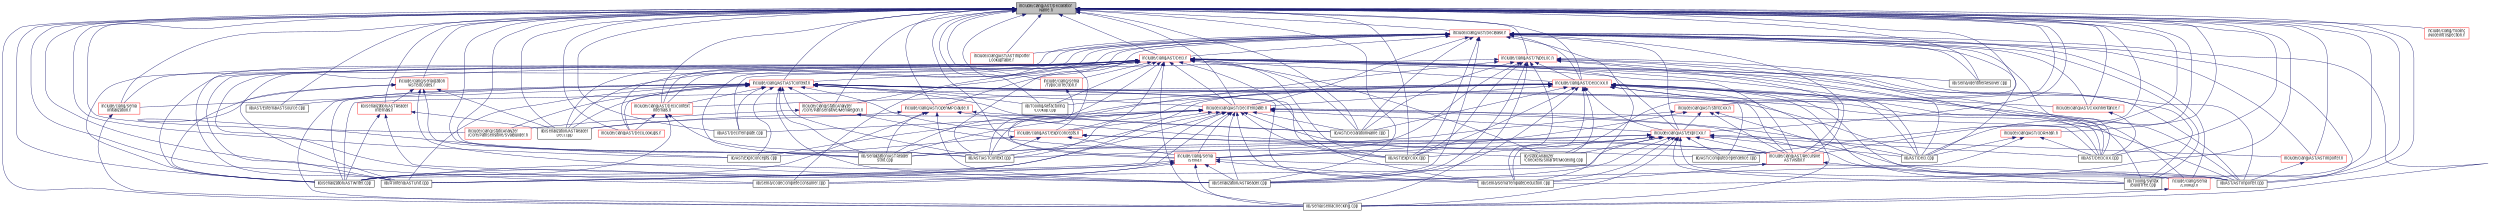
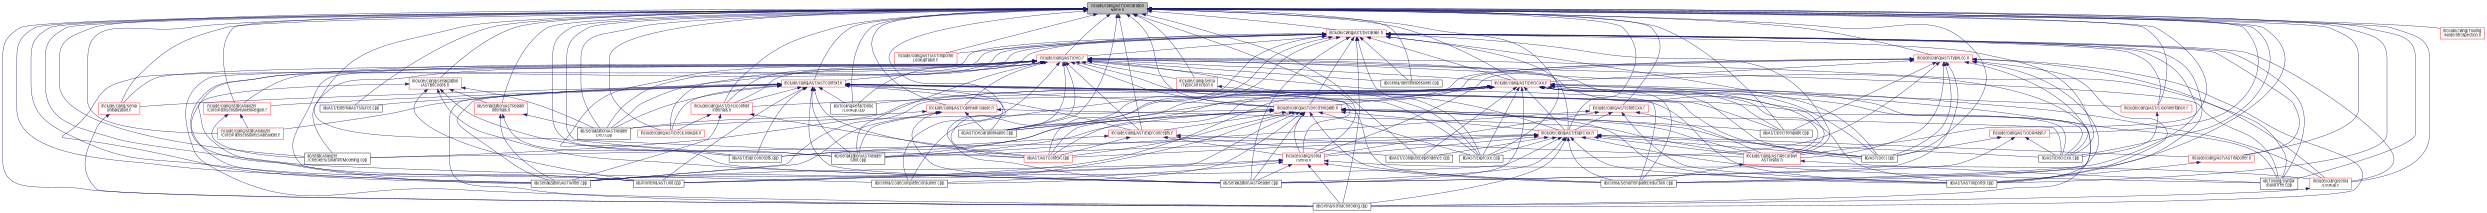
  digraph {
    fontname=Inter
    node [color=red fontname=Inter fontsize=10 shape=record]
    edge [color=midnightblue dir=back fontname=Inter fontsize=10 labelfontname=Helvetica labelfontsize=10 style=solid]
    n1 [color=black fillcolor=grey75 fontcolor=black height=0.2 label="include/clang/AST/Declaration\lName.h" style=filled width=0.4]
    n2 [height=0.2 label="include/clang/AST/ASTContext.h" width=0.4]
    n3 [height=0.2 label="include/clang/AST/DeclContext\lInternals.h" width=0.4]
    n4 [height=0.2 label="include/clang/AST/DeclLookups.h" width=0.4]
-   n5 [color=black height=0.2 label="lib/AST/ASTContext.cpp" width=0.4]
+   n5 [height=0.2 label="lib/AST/ASTContext.cpp" width=0.4]
    n6 [color=black height=0.2 label="lib/Serialization/ASTWriter.cpp" width=0.4]
    n7 [height=0.2 label="include/clang/AST/DeclTemplate.h" width=0.4]
    n8 [height=0.2 label="include/clang/AST/ExprConcepts.h" width=0.4]
    n9 [height=0.2 label="include/clang/AST/Recursive\lASTVisitor.h" width=0.4]
    n10 [color=black height=0.2 label="lib/Sema/SemaTemplateDeduction.cpp" width=0.4]
    n11 [color=black height=0.2 label="lib/Tooling/Syntax\l/BuildTree.cpp" width=0.4]
    n12 [height=0.2 label="include/clang/Sema\l/Sema.h" width=0.4]
    n13 [height=0.2 label="include/clang/Sema\l/Lookup.h" width=0.4]
    n14 [color=black height=0.2 label="lib/Sema/SemaChecking.cpp" width=0.4]
    n15 [color=black height=0.2 label="lib/Frontend/ASTUnit.cpp" width=0.4]
    n16 [color=black height=0.2 label="lib/Sema/CodeCompleteConsumer.cpp" width=0.4]
    n17 [color=black height=0.2 label="lib/Serialization/ASTReader.cpp" width=0.4]
    n18 [color=black height=0.2 label="lib/AST/ComputeDependence.cpp" width=0.4]
    n19 [color=black height=0.2 label="lib/AST/ExprConcepts.cpp" width=0.4]
    n20 [height=0.2 label="include/clang/AST/ExprCXX.h" width=0.4]
    n21 [height=0.2 label="include/clang/AST/ASTImporter.h" width=0.4]
    n22 [color=black height=0.2 label="lib/AST/ASTImporter.cpp" width=0.4]
    n23 [color=black height=0.2 label="lib/AST/Decl.cpp" width=0.4]
    n24 [color=black height=0.2 label="lib/AST/DeclCXX.cpp" width=0.4]
    n25 [color=black height=0.2 label="lib/AST/ExprCXX.cpp" width=0.4]
    n26 [color=black height=0.2 label="lib/Serialization/ASTReader\lStmt.cpp" width=0.4]
    n27 [color=black height=0.2 label="lib/StaticAnalyzer\l/Checkers/SmartPtrModeling.cpp" width=0.4]
    n28 [color=black height=0.2 label="lib/AST/DeclarationName.cpp" width=0.4]
    n29 [color=black height=0.2 label="lib/AST/DeclTemplate.cpp" width=0.4]
    n30 [color=black height=0.2 label="lib/Serialization/ASTReader\lDecl.cpp" width=0.4]
    n31 [height=0.2 label="include/clang/Sema\l/Initialization.h" width=0.4]
    n32 [height=0.2 label="include/clang/StaticAnalyzer\l/Core/PathSensitive/MemRegion.h" width=0.4]
    n33 [height=0.2 label="include/clang/StaticAnalyzer\l/Core/PathSensitive/SValBuilder.h" width=0.4]
    n34 [color=black height=0.2 label="lib/AST/ExternalASTSource.cpp" width=0.4]
    n35 [color=black height=0.2 label="lib/Tooling/Refactoring\l/Lookup.cpp" width=0.4]
    n36 [height=0.2 label="include/clang/AST/ASTImporter\lLookupTable.h" width=0.4]
    n37 [height=0.2 label="include/clang/AST/CXXInheritance.h" width=0.4]
    n38 [height=0.2 label="include/clang/AST/Decl.h" width=0.4]
    n39 [height=0.2 label="include/clang/AST/DeclCXX.h" width=0.4]
    n40 [height=0.2 label="include/clang/AST/OpenMPClause.h" width=0.4]
    n41 [height=0.2 label="include/clang/Sema\l/TypoCorrection.h" width=0.4]
    n42 [color=black height=0.2 label="lib/Sema/IdentifierResolver.cpp" width=0.4]
    n43 [height=0.2 label="include/clang/AST/DeclBase.h" width=0.4]
    n44 [height=0.2 label="include/clang/AST/ODRHash.h" width=0.4]
    n45 [height=0.2 label="include/clang/AST/StmtCXX.h" width=0.4]
    n46 [height=0.2 label="include/clang/AST/TypeLoc.h" width=0.4]
    n47 [height=0.2 label="include/clang/Serialization\l/ASTBitCodes.h" width=0.4]
    n48 [height=0.2 label="lib/Serialization/ASTReader\lInternals.h" width=0.4]
    n49 [height=0.2 label="include/clang/Tooling\l/NodeIntrospection.h" width=0.4]
    n1 -> n2
    n1 -> n3
    n1 -> n4
    n1 -> n5
    n1 -> n6
    n1 -> n7
    n1 -> n8
    n1 -> n9
    n1 -> n10
    n1 -> n11
    n1 -> n12
    n1 -> n13
    n1 -> n14
    n1 -> n15
    n1 -> n16
    n1 -> n17
    n1 -> n18
    n1 -> n19
    n1 -> n20
    n1 -> n21
    n1 -> n22
    n1 -> n23
    n1 -> n24
    n1 -> n25
    n1 -> n26
    n1 -> n27
    n1 -> n28
    n1 -> n29
    n1 -> n30
    n1 -> n31
    n1 -> n32
    n1 -> n33
    n1 -> n34
    n1 -> n35
    n1 -> n36
    n1 -> n37
    n1 -> n38
    n1 -> n39
    n1 -> n40
    n1 -> n41
    n1 -> n42
    n1 -> n43
    n1 -> n44
    n1 -> n45
    n1 -> n46
    n1 -> n47
    n1 -> n48
    n1 -> n49
    n2 -> n3
    n2 -> n4
    n2 -> n5
    n2 -> n6
    n2 -> n7
    n2 -> n8
    n2 -> n10
    n2 -> n14
    n2 -> n15
    n2 -> n17
    n2 -> n19
    n2 -> n22
    n2 -> n23
    n2 -> n24
    n2 -> n25
    n2 -> n26
    n2 -> n28
    n2 -> n29
    n2 -> n30
    n2 -> n31
    n2 -> n32
    n2 -> n33
    n2 -> n34
    n2 -> n35
    n3 -> n4
    n3 -> n5
    n3 -> n6
    n7 -> n5
    n7 -> n6
    n7 -> n8
    n7 -> n9
    n7 -> n10
    n7 -> n12
    n7 -> n15
    n7 -> n16
    n7 -> n17
    n7 -> n19
    n7 -> n20
    n7 -> n22
    n7 -> n23
    n7 -> n24
    n7 -> n25
    n7 -> n26
    n7 -> n28
    n7 -> n29
    n7 -> n30
    n8 -> n5
    n8 -> n9
    n8 -> n12
    n8 -> n18
    n8 -> n19
    n9 -> n10
    n9 -> n11
    n12 -> n6
    n12 -> n10
    n12 -> n13
    n12 -> n14
    n12 -> n15
    n12 -> n16
    n12 -> n17
    n13 -> n14
    n20 -> n5
    n20 -> n6
    n20 -> n9
    n20 -> n10
    n20 -> n11
    n20 -> n12
    n20 -> n14
    n20 -> n17
    n20 -> n18
    n20 -> n21
    n20 -> n22
    n20 -> n23
    n20 -> n24
    n20 -> n25
    n20 -> n26
    n20 -> n27
    n21 -> n22
    n31 -> n14
    n32 -> n27
    n32 -> n33
    n37 -> n24
    n38 -> n2
    n38 -> n3
    n38 -> n5
    n38 -> n6
    n38 -> n7
    n38 -> n8
    n38 -> n9
    n38 -> n10
    n38 -> n11
    n38 -> n13
    n38 -> n14
    n38 -> n15
    n38 -> n16
    n38 -> n19
    n38 -> n20
    n38 -> n22
    n38 -> n23
    n38 -> n25
    n38 -> n26
    n38 -> n27
    n38 -> n28
    n38 -> n30
    n38 -> n31
    n38 -> n32
    n38 -> n35
    n38 -> n39
    n38 -> n40
    n38 -> n41
    n38 -> n42
    n39 -> n3
    n39 -> n5
    n39 -> n6
    n39 -> n7
    n39 -> n9
    n39 -> n10
    n39 -> n11
    n39 -> n13
    n39 -> n14
    n39 -> n15
    n39 -> n17
    n39 -> n18
    n39 -> n20
    n39 -> n22
    n39 -> n23
    n39 -> n24
    n39 -> n25
    n39 -> n26
    n39 -> n27
    n39 -> n28
+   n39 -> n29
    n39 -> n35
    n39 -> n37
    n40 -> n6
    n40 -> n9
    n40 -> n17
    n40 -> n26
    n40 -> n28
    n40 -> n30
    n41 -> n12
    n43 -> n3
    n43 -> n4
    n43 -> n5
    n43 -> n6
    n43 -> n7
    n43 -> n9
    n43 -> n10
    n43 -> n11
    n43 -> n13
    n43 -> n14
    n43 -> n15
    n43 -> n16
    n43 -> n17
    n43 -> n20
    n43 -> n21
    n43 -> n22
    n43 -> n23
    n43 -> n24
    n43 -> n25
    n43 -> n28
    n43 -> n30
    n43 -> n36
    n43 -> n37
    n43 -> n38
    n43 -> n39
    n43 -> n42
    n44 -> n17
    n44 -> n23
    n44 -> n24
    n45 -> n9
    n45 -> n12
    n45 -> n20
    n45 -> n22
    n45 -> n26
    n46 -> n5
    n46 -> n9
    n46 -> n10
    n46 -> n11
    n46 -> n12
    n46 -> n14
    n46 -> n17
    n46 -> n22
    n46 -> n23
    n46 -> n24
    n46 -> n25
    n46 -> n28
    n46 -> n29
    n46 -> n39
    n47 -> n6
    n47 -> n15
    n47 -> n17
    n47 -> n26
    n47 -> n30
    n47 -> n48
    n48 -> n6
    n48 -> n17
    n48 -> n30
  }
